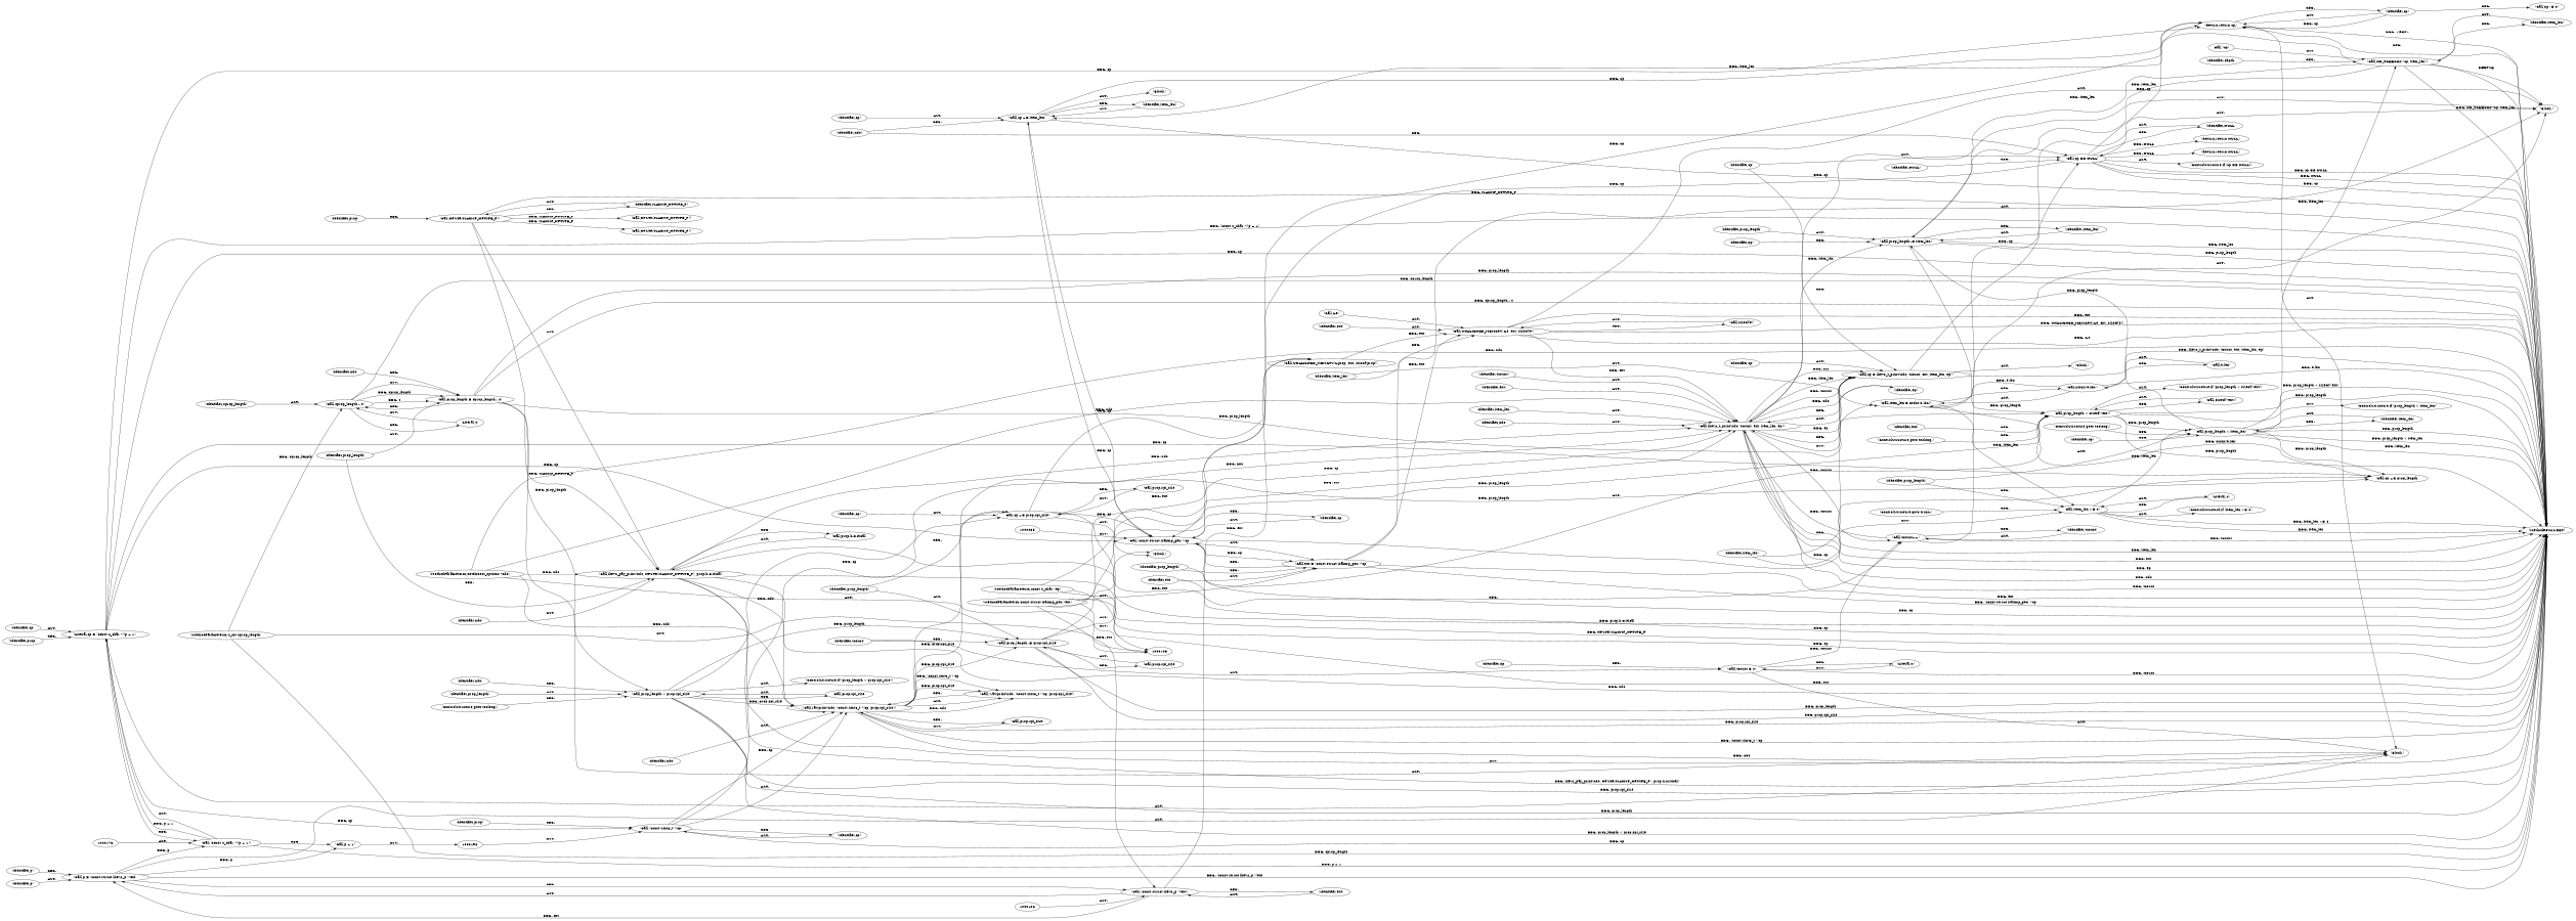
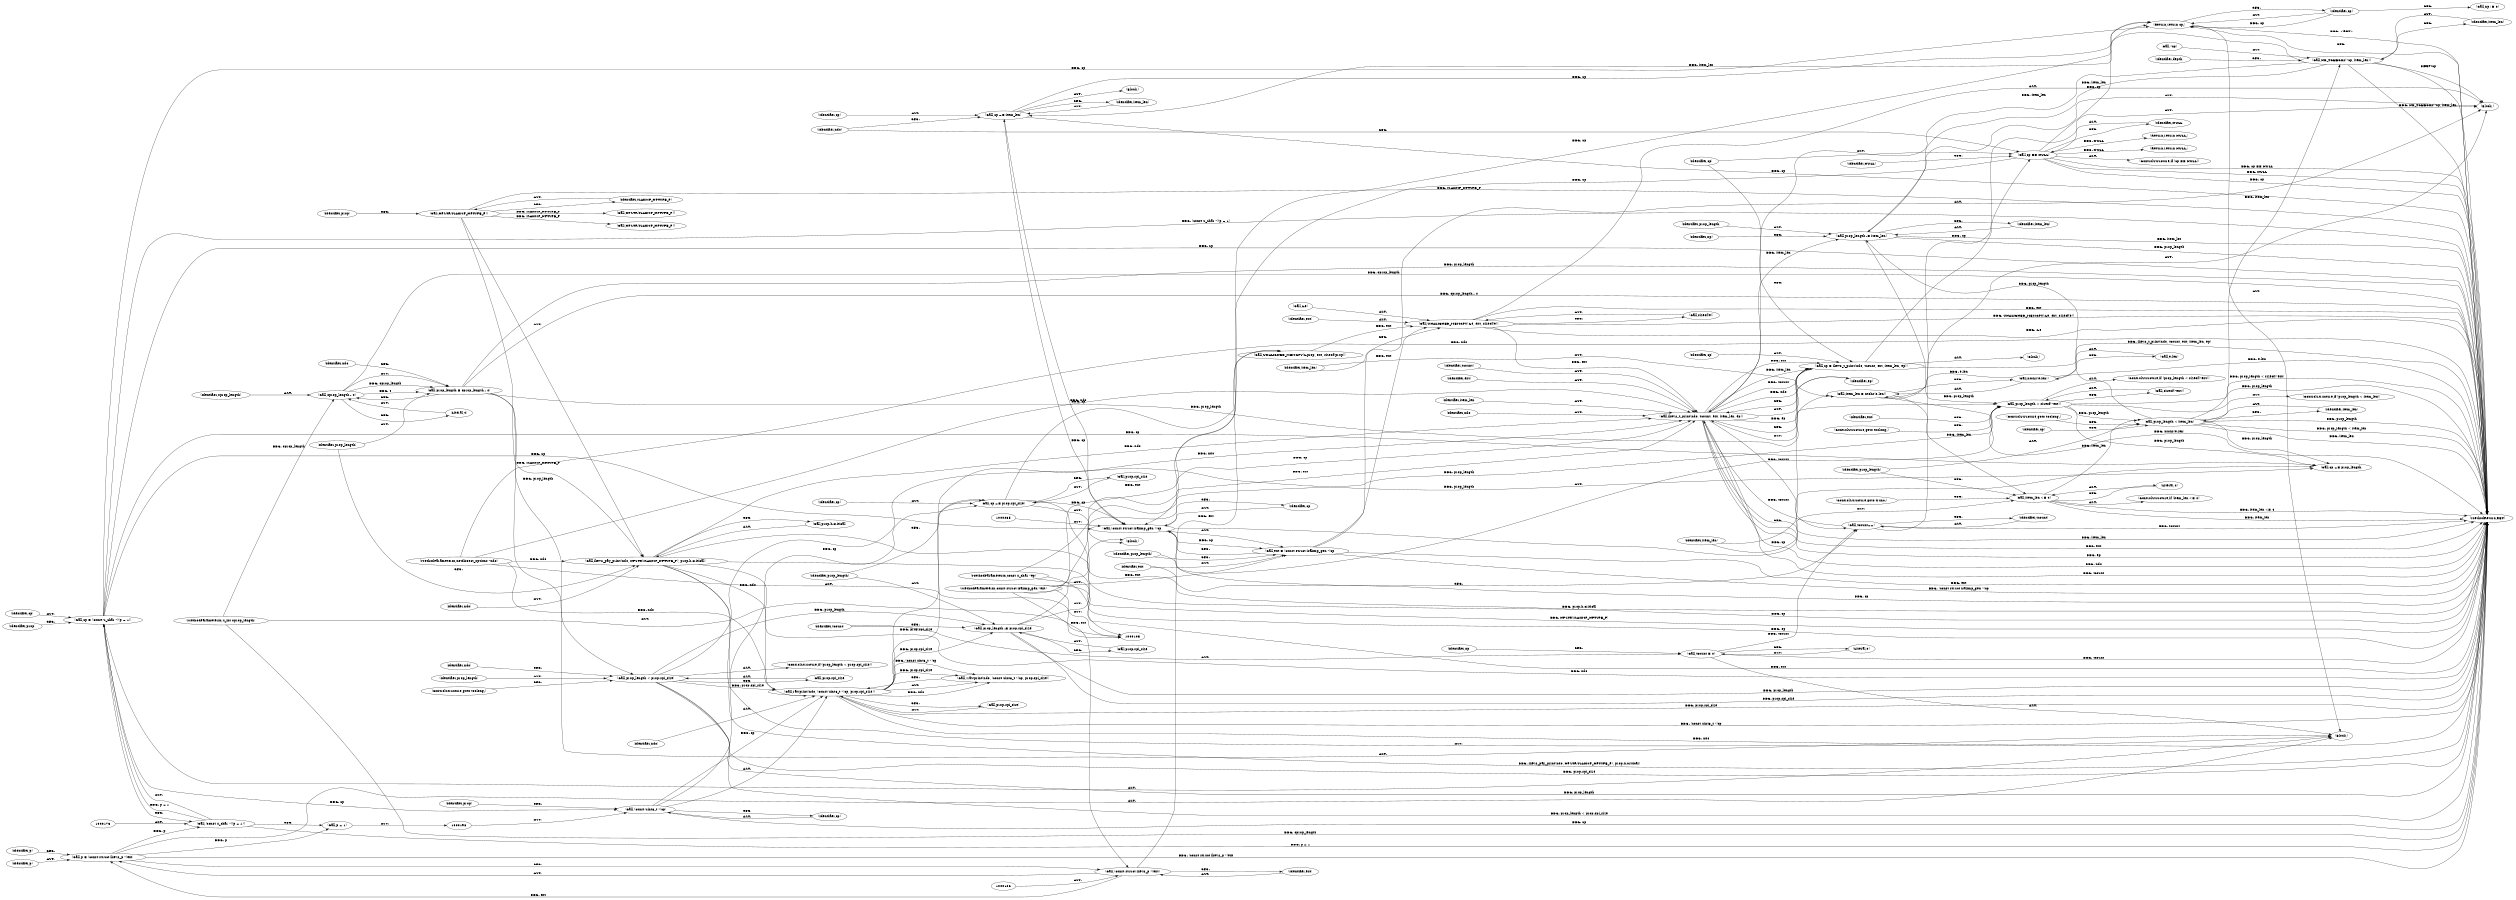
  digraph {
    rankdir=LR
    n1 [label="(Return,return cp;)"]
    n2 [label="(Identifier,cp)"]
    n3 [label="(MethodReturn,RET)"]
    n4 [label="(Block,)"]
    n5 [label="(Call,np != 0)"]
    n6 [label="(Call,cp += item_len)"]
    n7 [label="(Call,(const struct isakmp_gen *)cp)"]
    n8 [label="(Identifier,item_len)"]
    n9 [label="(Block,)"]
    n10 [label="(Call,cp += prop_length)"]
    n11 [label="(Call,ext = (const struct isakmp_gen *)cp)"]
    n12 [label="(Identifier,cp)"]
    n13 [label="(Call,ND_TCHECK2(*cp, item_len))"]
    n14 [label="(Call,prop_length -= item_len)"]
    n15 [label="(Call,ikev2_t_print(ndo, tcount, ext, item_len, ep))"]
    n16 [label="(Block,)"]
    n17 [label="(Identifier,item_len)"]
    n18 [label="(Call,prop_length < sizeof(*ext))"]
    n19 [label="(Identifier,item_len)"]
    n20 [label="(Call,tcount++)"]
    n21 [label="(Call,cp = ikev2_t_print(ndo, tcount, ext, item_len, ep))"]
    n22 [label="(Identifier,ep)"]
    n23 [label="(Call,prop_length < item_len)"]
    n24 [label="(ControlStructure,if (prop_length < item_len))"]
    n25 [label="(Identifier,item_len)"]
    n26 [label="(Call,sizeof(*ext))"]
    n27 [label="(ControlStructure,if (prop_length < sizeof(*ext)))"]
    n28 [label="(Call,prop_length -= prop.spi_size)"]
    n29 [label="(Block,)"]
    n30 [label="(Call,prop.spi_size)"]
    n31 [label="(Call,rawprint(ndo, (const uint8_t *)cp, prop.spi_size))"]
    n32 [label="(Call,cp += prop.spi_size)"]
    n33 [label="(Call,prop.spi_size)"]
    n34 [label="(Call,!rawprint(ndo, (const uint8_t *)cp, prop.spi_size))"]
    n35 [label="(Call,prop.spi_size)"]
    n36 [label="(Call,ikev2_pay_print(ndo, NPSTR(ISAKMP_NPTYPE_P), prop.h.critical))"]
    n37 [label="(Call,prop.h.critical)"]
    n38 [label="(MethodParameterIn,netdissect_options *ndo)"]
    1000105
    n40 [label="(Call,NPSTR(ISAKMP_NPTYPE_P))"]
    n41 [label="(Identifier,ISAKMP_NPTYPE_P)"]
    n42 [label="(Call,NPSTR(ISAKMP_NPTYPE_P))"]
    n43 [label="(Call,NPSTR(ISAKMP_NPTYPE_P))"]
    n44 [label="(Call,(const uint8_t *)cp)"]
    n45 [label="(Identifier,cp)"]
-   n46 [label="(Literal,cp = (const u_char *)(p + 1))"]
+   n46 [label="(Call,cp = (const u_char *)(p + 1))"]
    n47 [label="(Call,(const u_char *)(p + 1))"]
    n48 [label="(Call,p + 1)"]
    1000198
    n50 [label="(Call,p = (const struct ikev2_p *)ext)"]
    n51 [label="(Call,(const struct ikev2_p *)ext)"]
    n52 [label="(Identifier,ext)"]
    n53 [label="(Call,UNALIGNED_MEMCPY(&prop, ext, sizeof(prop)))"]
    n54 [label="(Call,UNALIGNED_MEMCPY(&e, ext, sizeof(e)))"]
    n55 [label="(MethodParameterIn,const struct isakmp_gen *ext)"]
    n56 [label="(Call,sizeof(e))"]
    n57 [label="(Call,prop_length < prop.spi_size)"]
    n58 [label="(Call,prop.spi_size)"]
    n59 [label="(ControlStructure,if (prop_length < prop.spi_size))"]
    n60 [label="(Call,prop_length = oprop_length - 4)"]
    n61 [label="(Call,oprop_length - 4)"]
    n62 [label="(Literal,4)"]
    n63 [label="(MethodParameterIn,u_int oprop_length)"]
    n64 [label="(Identifier,tcount)"]
    n65 [label="(Call,cp == NULL)"]
    n66 [label="(Block,)"]
    n67 [label="(Call,tcount = 0)"]
    n68 [label="(Literal,0)"]
    n69 [label="(Return,return NULL;)"]
    n70 [label="(ControlStructure,if (cp == NULL))"]
    n71 [label="(Identifier,NULL)"]
    n72 [label="(Return,return NULL;)"]
    n73 [label="(MethodParameterIn,const u_char *ep)"]
    n74 [label="(Call,item_len <= 4)"]
    n75 [label="(Literal,4)"]
    n76 [label="(ControlStructure,if (item_len <= 4))"]
    n77 [label="(Call,item_len = ntohs(e.len))"]
    n78 [label="(Call,ntohs(e.len))"]
    n79 [label="(Call,e.len)"]
    n80 [label="(Identifier,cp)"]
    n81 [label="(Identifier,ndo)"]
    n82 [label="(ControlStructure,goto toolong;)"]
    n83 [label="(Call,*cp)"]
    n84 [label="(Identifier,prop_length)"]
    n85 [label="(Identifier,tcount)"]
    n86 [label="(Identifier,cp)"]
    n87 [label="(Identifier,item_len)"]
    n88 [label="(Identifier,np)"]
    n89 [label="(Identifier,cp)"]
    n90 [label="(Identifier,depth)"]
    n91 [label="(Identifier,p)"]
    n92 [label="(Identifier,ext)"]
    n93 [label="(Identifier,prop)"]
    n94 [label="(Identifier,ext)"]
    n95 [label="(Identifier,item_len)"]
    n96 [label="(Identifier,oprop_length)"]
    n97 [label="(Identifier,prop_length)"]
    n98 [label="(Identifier,prop_length)"]
    n99 [label="(Identifier,prop_length)"]
    n100 [label="(Identifier,np)"]
    n101 [label="(Identifier,ndo)"]
    n102 [label="(Identifier,prop_length)"]
    n103 [label="(ControlStructure,goto trunc;)"]
    n104 [label="(Identifier,ndo)"]
    n105 [label="(Identifier,cp)"]
    n106 [label="(Identifier,ndo)"]
    n107 [label="(Identifier,prop_length)"]
    n108 [label="(Identifier,tcount)"]
    n109 [label="(Identifier,ext)"]
    n110 [label="(Identifier,cp)"]
    n111 [label="(Identifier,cp)"]
    n112 [label="(Identifier,p)"]
    n113 [label="(Identifier,prop)"]
    n114 [label="(Identifier,prop)"]
    n115 [label="(Identifier,ndo)"]
    n116 [label="(Identifier,item_len)"]
    n117 [label="(Identifier,ext)"]
    n118 [label="(Identifier,ndo)"]
    n119 [label="(ControlStructure,goto toolong;)"]
    n120 [label="(Identifier,NULL)"]
    n121 [label="(Call,&e)"]
    n122 [label="(ControlStructure,goto toolong;)"]
    1000173
    1000126
    1000235
    n1 -> n2 [label="CFG: "]
    n1 -> n3 [label="DDG: <RET>"]
    n1 -> n4 [label="AST: "]
    n2 -> n1 [label="AST: "]
    n2 -> n1 [label="DDG: cp"]
    n2 -> n5 [label="CFG: "]
    n3 -> n1 [label="CFG: "]
    n6 -> n1 [label="DDG: cp"]
    n6 -> n3 [label="DDG: cp"]
    n6 -> n7 [label="DDG: cp"]
    n6 -> n8 [label="CFG: "]
    n6 -> n9 [label="AST: "]
    n7 -> n3 [label="DDG: cp"]
    n7 -> n6 [label="DDG: cp"]
    n7 -> n10 [label="DDG: cp"]
    n7 -> n11 [label="AST: "]
    n7 -> n11 [label="DDG: cp"]
    n7 -> n12 [label="CFG: "]
    n8 -> n6 [label="AST: "]
    n11 -> n3 [label="DDG: ext"]
    n11 -> n3 [label="DDG: (const struct isakmp_gen *)cp"]
    n11 -> n7 [label="CFG: "]
    n11 -> n16 [label="AST: "]
    n11 -> n54 [label="DDG: ext"]
    n12 -> n7 [label="AST: "]
    n13 -> n3 [label="DDG: ND_TCHECK2(*cp, item_len)"]
    n13 -> n3 [label="DDG: *cp"]
    n13 -> n6 [label="DDG: item_len"]
    n13 -> n14 [label="DDG: item_len"]
    n13 -> n15 [label="DDG: item_len"]
    n13 -> n16 [label="AST: "]
    n13 -> n17 [label="CFG: "]
    n14 -> n3 [label="DDG: item_len"]
    n14 -> n3 [label="DDG: prop_length"]
    n14 -> n16 [label="AST: "]
    n14 -> n18 [label="DDG: prop_length"]
    n14 -> n19 [label="CFG: "]
    n15 -> n3 [label="DDG: ndo"]
    n15 -> n3 [label="DDG: tcount"]
    n15 -> n3 [label="DDG: item_len"]
    n15 -> n3 [label="DDG: ext"]
    n15 -> n3 [label="DDG: ep"]
    n15 -> n14 [label="DDG: item_len"]
    n15 -> n20 [label="DDG: tcount"]
    n15 -> n21 [label="AST: "]
    n15 -> n21 [label="DDG: ep"]
    n15 -> n21 [label="DDG: ext"]
    n15 -> n21 [label="DDG: item_len"]
    n15 -> n21 [label="DDG: tcount"]
    n15 -> n21 [label="DDG: ndo"]
    n15 -> n22 [label="CFG: "]
    n17 -> n13 [label="AST: "]
    n18 -> n3 [label="DDG: prop_length"]
    n18 -> n3 [label="DDG: prop_length < sizeof(*ext)"]
    n18 -> n10 [label="DDG: prop_length"]
    n18 -> n23 [label="DDG: prop_length"]
    n18 -> n26 [label="CFG: "]
    n18 -> n27 [label="AST: "]
    n19 -> n14 [label="AST: "]
    n20 -> n3 [label="DDG: tcount"]
    n20 -> n15 [label="DDG: tcount"]
    n20 -> n16 [label="AST: "]
    n20 -> n64 [label="CFG: "]
    n21 -> n3 [label="DDG: ikev2_t_print(ndo, tcount, ext, item_len, ep)"]
    n21 -> n15 [label="CFG: "]
    n21 -> n65 [label="DDG: cp"]
    n21 -> n66 [label="AST: "]
    n22 -> n15 [label="AST: "]
    n23 -> n3 [label="DDG: prop_length < item_len"]
    n23 -> n3 [label="DDG: item_len"]
    n23 -> n3 [label="DDG: prop_length"]
    n23 -> n10 [label="DDG: prop_length"]
    n23 -> n13 [label="DDG: item_len"]
    n23 -> n14 [label="DDG: prop_length"]
    n23 -> n24 [label="AST: "]
    n23 -> n25 [label="CFG: "]
    n25 -> n23 [label="AST: "]
    n26 -> n18 [label="AST: "]
    n28 -> n3 [label="DDG: prop_length"]
    n28 -> n3 [label="DDG: prop.spi_size"]
    n28 -> n18 [label="DDG: prop_length"]
    n28 -> n29 [label="AST: "]
    n28 -> n30 [label="CFG: "]
    n30 -> n28 [label="AST: "]
    n31 -> n3 [label="DDG: prop.spi_size"]
    n31 -> n3 [label="DDG: (const uint8_t *)cp"]
    n31 -> n3 [label="DDG: ndo"]
    n31 -> n15 [label="DDG: ndo"]
    n31 -> n28 [label="DDG: prop.spi_size"]
    n31 -> n32 [label="DDG: prop.spi_size"]
    n31 -> n33 [label="CFG: "]
    n31 -> n34 [label="AST: "]
    n31 -> n34 [label="DDG: ndo"]
    n31 -> n34 [label="DDG: (const uint8_t *)cp"]
    n31 -> n34 [label="DDG: prop.spi_size"]
    n32 -> n1 [label="DDG: cp"]
    n32 -> n3 [label="DDG: cp"]
    n32 -> n7 [label="DDG: cp"]
    n32 -> n29 [label="AST: "]
    n32 -> n35 [label="CFG: "]
    n33 -> n31 [label="AST: "]
    n34 -> n31 [label="CFG: "]
    n35 -> n32 [label="AST: "]
    n36 -> n3 [label="DDG: prop.h.critical"]
    n36 -> n3 [label="DDG: NPSTR(ISAKMP_NPTYPE_P)"]
    n36 -> n3 [label="DDG: ndo"]
    n36 -> n3 [label="DDG: ikev2_pay_print(ndo, NPSTR(ISAKMP_NPTYPE_P), prop.h.critical)"]
    n36 -> n4 [label="AST: "]
    n36 -> n15 [label="DDG: ndo"]
    n36 -> n31 [label="DDG: ndo"]
    n36 -> n37 [label="CFG: "]
    n37 -> n36 [label="AST: "]
    n38 -> n3 [label="DDG: ndo"]
    n38 -> n15 [label="DDG: ndo"]
    n38 -> n31 [label="DDG: ndo"]
    n38 -> n36 [label="DDG: ndo"]
    n38 -> 1000105 [label="AST: "]
    n40 -> n3 [label="DDG: ISAKMP_NPTYPE_P"]
    n40 -> n36 [label="AST: "]
    n40 -> n36 [label="DDG: ISAKMP_NPTYPE_P"]
    n40 -> n41 [label="CFG: "]
    n40 -> n42 [label="DDG: ISAKMP_NPTYPE_P"]
    n40 -> n43 [label="DDG: ISAKMP_NPTYPE_P"]
    n41 -> n40 [label="AST: "]
    n44 -> n3 [label="DDG: cp"]
    n44 -> n31 [label="AST: "]
    n44 -> n31 [label="DDG: cp"]
    n44 -> n32 [label="DDG: cp"]
    n44 -> n45 [label="CFG: "]
    n45 -> n44 [label="AST: "]
    n46 -> n1 [label="DDG: cp"]
    n46 -> n3 [label="DDG: (const u_char *)(p + 1)"]
    n46 -> n3 [label="DDG: cp"]
    n46 -> n4 [label="AST: "]
    n46 -> n7 [label="DDG: cp"]
    n46 -> n10 [label="DDG: cp"]
    n46 -> n44 [label="DDG: cp"]
    n46 -> n47 [label="CFG: "]
    n47 -> n3 [label="DDG: p + 1"]
    n47 -> n46 [label="AST: "]
    n47 -> n46 [label="DDG: p + 1"]
    n47 -> n48 [label="CFG: "]
    n48 -> 1000198 [label="AST: "]
    1000198 -> n44 [label="AST: "]
    n50 -> n3 [label="DDG: (const struct ikev2_p *)ext"]
    n50 -> n4 [label="AST: "]
    n50 -> n47 [label="DDG: p"]
    n50 -> n48 [label="DDG: p"]
    n50 -> n51 [label="CFG: "]
    n51 -> n50 [label="AST: "]
    n51 -> n50 [label="DDG: ext"]
    n51 -> n52 [label="CFG: "]
    n51 -> n53 [label="DDG: ext"]
    n52 -> n51 [label="AST: "]
    n53 -> n54 [label="DDG: ext"]
    n54 -> n3 [label="DDG: &e"]
    n54 -> n3 [label="DDG: ext"]
    n54 -> n3 [label="DDG: UNALIGNED_MEMCPY(&e, ext, sizeof(e))"]
    n54 -> n15 [label="DDG: ext"]
    n54 -> n16 [label="AST: "]
    n54 -> n56 [label="CFG: "]
    n55 -> n3 [label="DDG: ext"]
    n55 -> n11 [label="DDG: ext"]
    n55 -> n15 [label="DDG: ext"]
    n55 -> 1000105 [label="AST: "]
    n55 -> n51 [label="DDG: ext"]
    n55 -> n53 [label="DDG: ext"]
    n56 -> n54 [label="AST: "]
    n57 -> n3 [label="DDG: prop.spi_size"]
    n57 -> n3 [label="DDG: prop_length"]
    n57 -> n3 [label="DDG: prop_length < prop.spi_size"]
    n57 -> n10 [label="DDG: prop_length"]
    n57 -> n28 [label="DDG: prop_length"]
    n57 -> n31 [label="DDG: prop.spi_size"]
    n57 -> n58 [label="CFG: "]
    n57 -> n59 [label="AST: "]
    n58 -> n57 [label="AST: "]
    n60 -> n3 [label="DDG: oprop_length - 4"]
    n60 -> n3 [label="DDG: prop_length"]
    n60 -> n4 [label="AST: "]
    n60 -> n18 [label="DDG: prop_length"]
    n60 -> n57 [label="DDG: prop_length"]
    n60 -> n61 [label="CFG: "]
    n61 -> n3 [label="DDG: oprop_length"]
    n61 -> n60 [label="AST: "]
    n61 -> n60 [label="DDG: oprop_length"]
    n61 -> n60 [label="DDG: 4"]
    n61 -> n62 [label="CFG: "]
    n62 -> n61 [label="AST: "]
    n63 -> n3 [label="DDG: oprop_length"]
    n63 -> 1000105 [label="AST: "]
    n63 -> n61 [label="DDG: oprop_length"]
    n64 -> n20 [label="AST: "]
    n65 -> n1 [label="DDG: cp"]
    n65 -> n3 [label="DDG: cp == NULL"]
    n65 -> n3 [label="DDG: NULL"]
    n65 -> n3 [label="DDG: cp"]
    n65 -> n7 [label="DDG: cp"]
    n65 -> n69 [label="DDG: NULL"]
    n65 -> n70 [label="AST: "]
    n65 -> n71 [label="CFG: "]
    n65 -> n72 [label="DDG: NULL"]
    n67 -> n3 [label="DDG: tcount"]
    n67 -> n4 [label="AST: "]
    n67 -> n20 [label="DDG: tcount"]
    n67 -> n68 [label="CFG: "]
    n68 -> n67 [label="AST: "]
    n71 -> n65 [label="AST: "]
    n73 -> n3 [label="DDG: ep"]
    n73 -> n15 [label="DDG: ep"]
    n73 -> 1000105 [label="AST: "]
    n74 -> n3 [label="DDG: item_len <= 4"]
    n74 -> n3 [label="DDG: item_len"]
    n74 -> n23 [label="DDG: item_len"]
    n74 -> n75 [label="CFG: "]
    n74 -> n76 [label="AST: "]
    n75 -> n74 [label="AST: "]
    n77 -> n3 [label="DDG: ntohs(e.len)"]
    n77 -> n16 [label="AST: "]
    n77 -> n74 [label="DDG: item_len"]
    n77 -> n78 [label="CFG: "]
    n78 -> n3 [label="DDG: e.len"]
    n78 -> n77 [label="AST: "]
    n78 -> n77 [label="DDG: e.len"]
    n78 -> n79 [label="CFG: "]
    n79 -> n78 [label="AST: "]
    n80 -> n46 [label="AST: "]
    n81 -> n57 [label="CFG: "]
    n82 -> n18 [label="CFG: "]
    n83 -> n13 [label="AST: "]
    n84 -> n36 [label="CFG: "]
    n84 -> n60 [label="AST: "]
    n85 -> n28 [label="CFG: "]
    n85 -> n67 [label="AST: "]
    n86 -> n6 [label="AST: "]
    n87 -> n15 [label="AST: "]
    n88 -> n67 [label="CFG: "]
    n89 -> n21 [label="AST: "]
    n90 -> n13 [label="CFG: "]
    n91 -> n50 [label="CFG: "]
    n92 -> n18 [label="CFG: "]
    n93 -> n44 [label="CFG: "]
    n94 -> n11 [label="AST: "]
    n94 -> n20 [label="CFG: "]
    n95 -> n74 [label="AST: "]
    n95 -> n77 [label="CFG: "]
    n96 -> n61 [label="AST: "]
    n97 -> n28 [label="AST: "]
    n97 -> n32 [label="CFG: "]
    n98 -> n57 [label="AST: "]
    n99 -> n14 [label="AST: "]
    n100 -> n14 [label="CFG: "]
    n101 -> n15 [label="AST: "]
    n102 -> n23 [label="AST: "]
    n102 -> n74 [label="CFG: "]
    n103 -> n74 [label="CFG: "]
    n104 -> n60 [label="CFG: "]
    n105 -> n21 [label="CFG: "]
    n105 -> n65 [label="AST: "]
    n106 -> n36 [label="AST: "]
    n107 -> n11 [label="CFG: "]
    n107 -> n18 [label="AST: "]
    n108 -> n15 [label="AST: "]
    n109 -> n54 [label="AST: "]
    n110 -> n32 [label="AST: "]
    n111 -> n23 [label="CFG: "]
    n112 -> n50 [label="AST: "]
    n113 -> n40 [label="CFG: "]
    n114 -> n46 [label="CFG: "]
    n115 -> n6 [label="CFG: "]
    n115 -> n65 [label="CFG: "]
    n116 -> n54 [label="CFG: "]
    n116 -> n77 [label="AST: "]
    n117 -> n15 [label="AST: "]
    n118 -> n31 [label="AST: "]
    n119 -> n57 [label="CFG: "]
    n120 -> n65 [label="CFG: "]
    n121 -> n54 [label="AST: "]
    n122 -> n23 [label="CFG: "]
    1000173 -> n47 [label="AST: "]
    1000126 -> n51 [label="AST: "]
    1000235 -> n7 [label="AST: "]
  }
